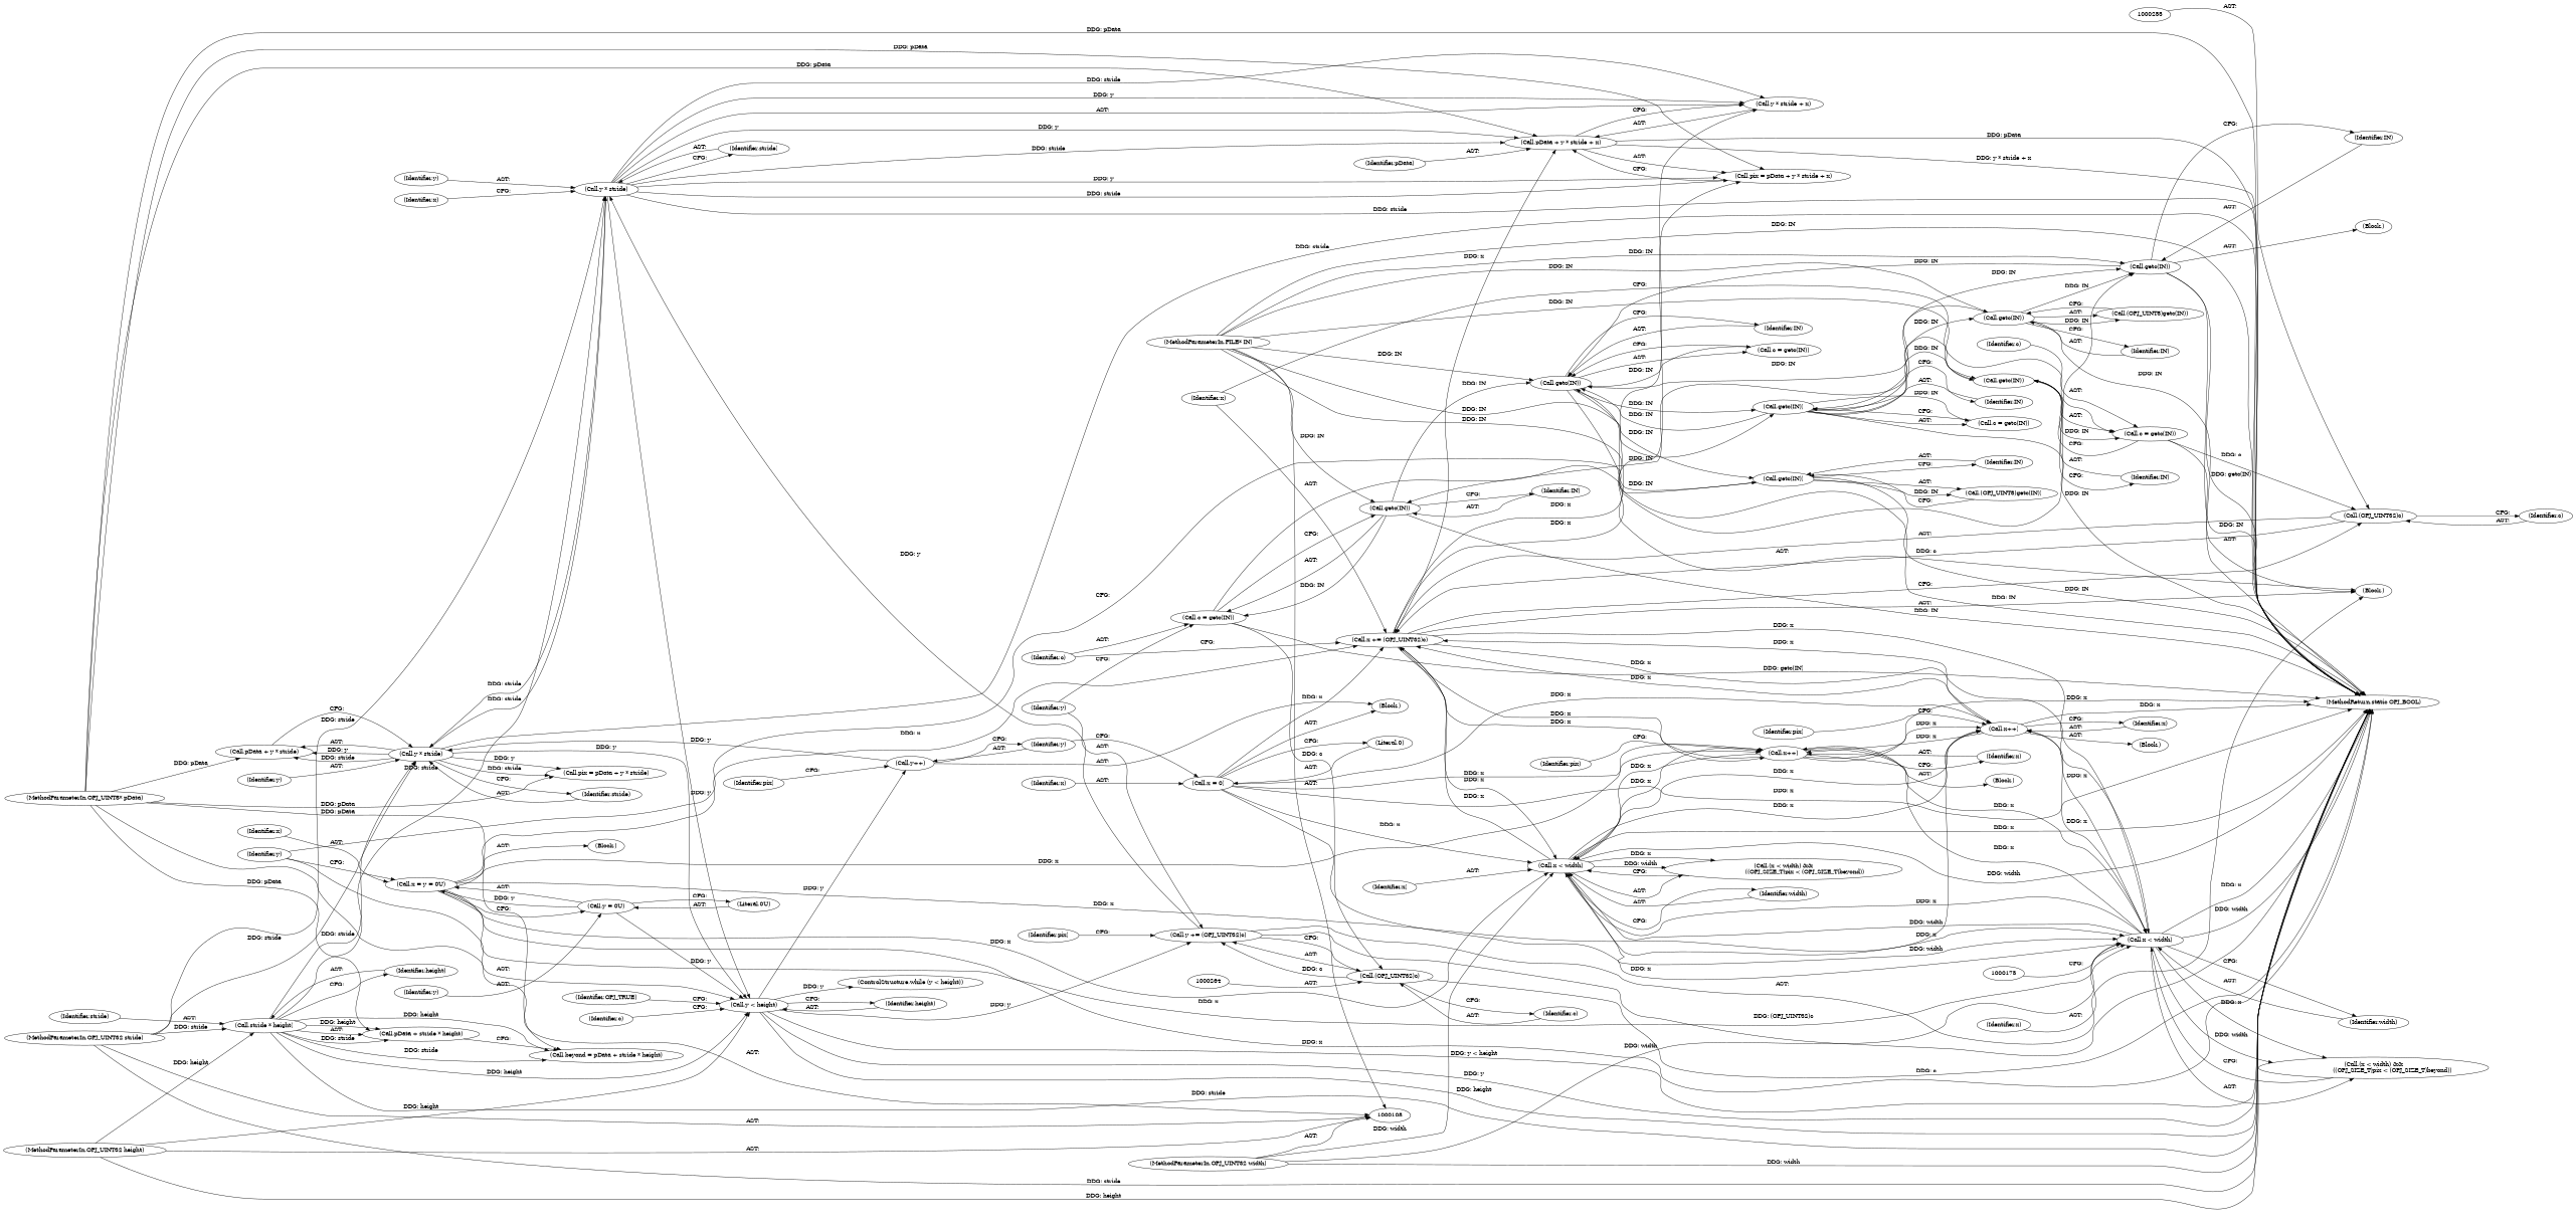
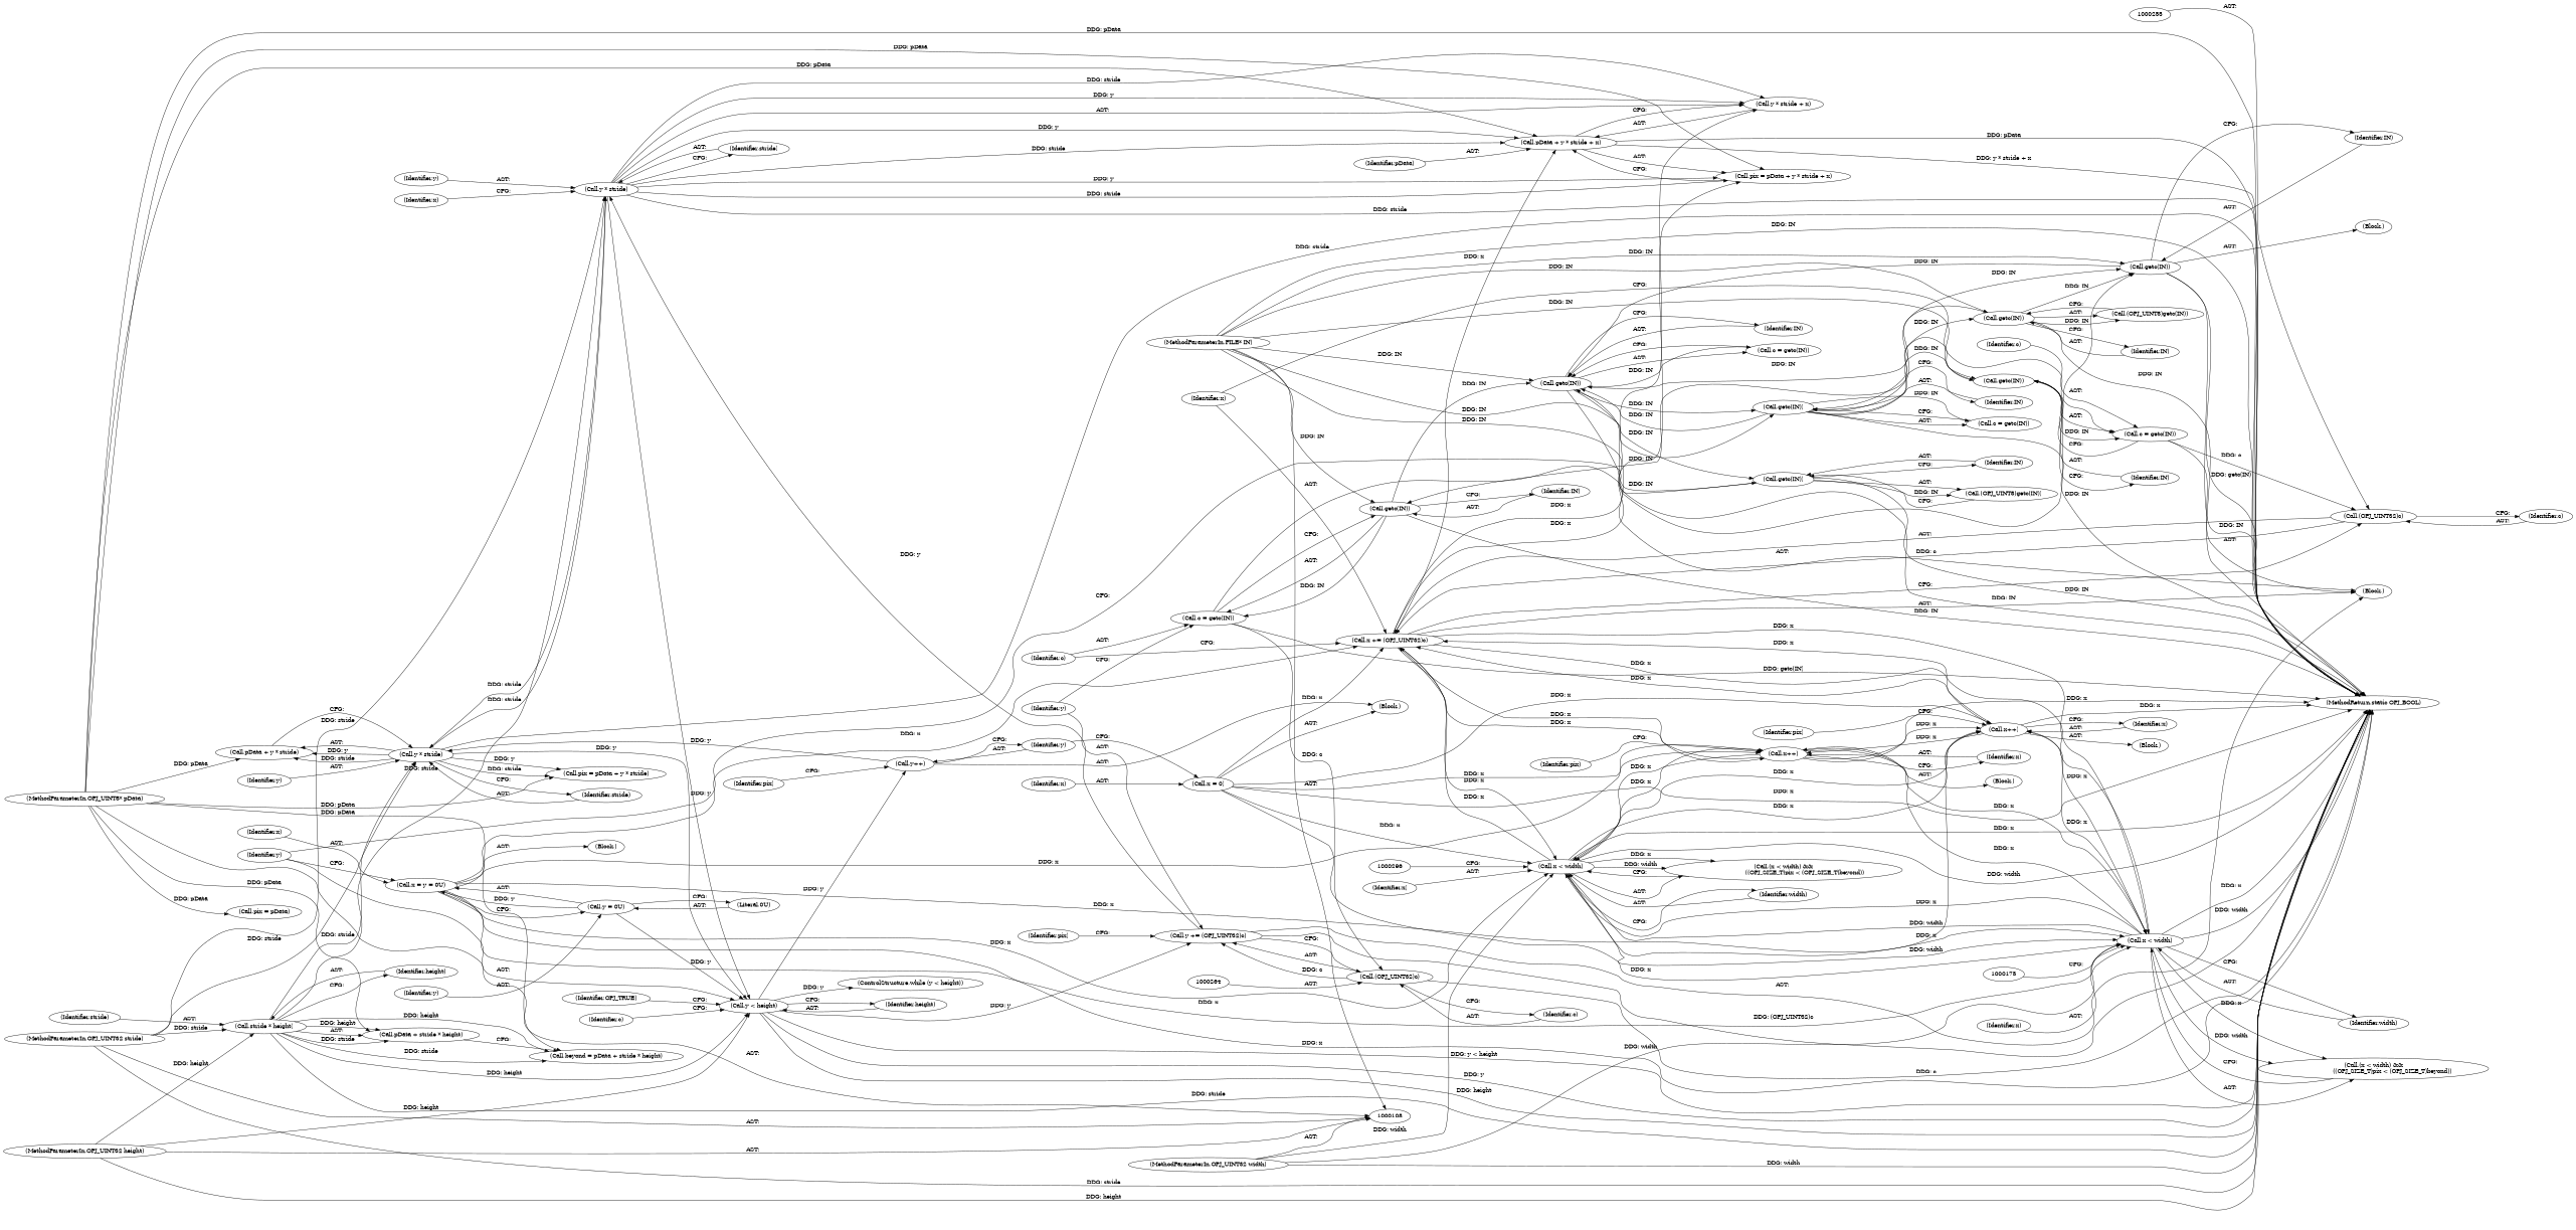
  digraph {
    rankdir=LR
    n1 [label="(Call,pData + y * stride + x)"]
    n2 [label="(MethodReturn,static OPJ_BOOL)"]
    n3 [label="(Call,y * stride + x)"]
    n4 [label="(Call,pix = pData + y * stride + x)"]
    n5 [label="(MethodParameterIn,OPJ_UINT8* pData)"]
    n6 [label="(Call,pData + stride * height)"]
    n7 [label="(Call,beyond = pData + stride * height)"]
    n8 [label="(Call,pData + y * stride)"]
+   n9 [label="(Call,pix = pData)"]
    n10 [label="(Call,pix = pData + y * stride)"]
    1000108
    n12 [label="(Call,y * stride)"]
    n13 [label="(Call,y * stride)"]
    n14 [label="(Call,y < height)"]
    n15 [label="(Identifier,stride)"]
    n16 [label="(Call,y += (OPJ_UINT32)c)"]
    n17 [label="(Call,y++)"]
    n18 [label="(Identifier,height)"]
    n19 [label="(ControlStructure,while (y < height))"]
    n20 [label="(Identifier,stride)"]
    n21 [label="(Call,(OPJ_UINT32)c)"]
    n22 [label="(Block,)"]
    n23 [label="(Identifier,c)"]
    n24 [label="(Call,c = getc(IN))"]
    n25 [label="(Call,getc(IN))"]
    n26 [label="(Call,getc(IN))"]
    n27 [label="(Identifier,IN)"]
    n28 [label="(Call,getc(IN))"]
    n29 [label="(Call,getc(IN))"]
    n30 [label="(Call,c = getc(IN))"]
    n31 [label="(Identifier,IN)"]
    n32 [label="(Call,getc(IN))"]
    n33 [label="(Call,c = getc(IN))"]
    n34 [label="(Identifier,IN)"]
    n35 [label="(Call,(OPJ_UINT32)c)"]
    n36 [label="(Call,getc(IN))"]
    n37 [label="(Call,getc(IN))"]
    n38 [label="(Identifier,IN)"]
    n39 [label="(Call,c = getc(IN))"]
    n40 [label="(Identifier,IN)"]
    n41 [label="(Block,)"]
    n42 [label="(Identifier,IN)"]
    n43 [label="(Call,(OPJ_UINT8)getc(IN))"]
    n44 [label="(Call,(OPJ_UINT8)getc(IN))"]
    n45 [label="(Identifier,IN)"]
    n46 [label="(MethodParameterIn,FILE* IN)"]
    n47 [label="(Identifier,y)"]
    n48 [label="(Block,)"]
    n49 [label="(Call,x = 0)"]
    n50 [label="(Call,stride * height)"]
    n51 [label="(Identifier,height)"]
    n52 [label="(MethodParameterIn,OPJ_UINT32 stride)"]
    n53 [label="(MethodParameterIn,OPJ_UINT32 height)"]
    n54 [label="(Call,y = 0U)"]
    n55 [label="(Call,x = y = 0U)"]
    n56 [label="(Literal,0U)"]
    n57 [label="(Call,x += (OPJ_UINT32)c)"]
    n58 [label="(Call,x < width)"]
    n59 [label="(Call,x++)"]
    n60 [label="(Call,x++)"]
    n61 [label="(Call,x < width)"]
    n62 [label="(Block,)"]
    n63 [label="(Identifier,c)"]
    n64 [label="(Identifier,width)"]
    n65 [label="(Call,(x < width) &&\n                        ((OPJ_SIZE_T)pix < (OPJ_SIZE_T)beyond))"]
    n66 [label="(Identifier,x)"]
    n67 [label="(Block,)"]
    n68 [label="(Identifier,x)"]
    n69 [label="(Block,)"]
    n70 [label="(Call,(x < width) &&\n                     ((OPJ_SIZE_T)pix < (OPJ_SIZE_T)beyond))"]
    n71 [label="(Identifier,width)"]
-   n72 [label="(Literal,0)"]
    n73 [label="(MethodParameterIn,OPJ_UINT32 width)"]
    n74 [label="(Identifier,y)"]
    n75 [label="(Identifier,stride)"]
    n76 [label="(Identifier,x)"]
    n77 [label="(Identifier,x)"]
    n78 [label="(Identifier,pix)"]
    n79 [label="(Identifier,pix)"]
    n80 [label="(Identifier,x)"]
    n81 [label="(Identifier,x)"]
    n82 [label="(Identifier,c)"]
    n83 [label="(Identifier,y)"]
    n84 [label="(Identifier,y)"]
    n85 [label="(Identifier,OPJ_TRUE)"]
    n86 [label="(Identifier,pData)"]
    n87 [label="(Identifier,pix)"]
    n88 [label="(Identifier,x)"]
    n89 [label="(Identifier,pix)"]
    n90 [label="(Identifier,c)"]
    n91 [label="(Identifier,y)"]
    n92 [label="(Identifier,x)"]
    n93 [label="(Identifier,c)"]
    n94 [label="(Identifier,y)"]
    1000264
    1000255
+   1000296
    1000175
    n1 -> n2 [label="DDG: pData"]
    n1 -> n2 [label="DDG: y * stride + x"]
    n1 -> n3 [label="CFG: "]
    n1 -> n4 [label="AST: "]
    n3 -> n1 [label="AST: "]
    n4 -> n1 [label="CFG: "]
    n5 -> n1 [label="DDG: pData"]
    n5 -> n2 [label="DDG: pData"]
    n5 -> n4 [label="DDG: pData"]
    n5 -> n6 [label="DDG: pData"]
    n5 -> n7 [label="DDG: pData"]
    n5 -> n8 [label="DDG: pData"]
+   n5 -> n9 [label="DDG: pData"]
    n5 -> n10 [label="DDG: pData"]
    n5 -> 1000108 [label="AST: "]
    n6 -> n7 [label="CFG: "]
    n8 -> n12 [label="CFG: "]
    n12 -> n2 [label="DDG: stride"]
    n12 -> n8 [label="AST: "]
    n12 -> n8 [label="DDG: y"]
    n12 -> n8 [label="DDG: stride"]
    n12 -> n10 [label="DDG: y"]
    n12 -> n10 [label="DDG: stride"]
    n12 -> n13 [label="DDG: stride"]
    n12 -> n14 [label="DDG: y"]
    n12 -> n20 [label="CFG: "]
    n13 -> n1 [label="DDG: y"]
    n13 -> n1 [label="DDG: stride"]
    n13 -> n2 [label="DDG: stride"]
    n13 -> n3 [label="AST: "]
    n13 -> n3 [label="DDG: y"]
    n13 -> n3 [label="DDG: stride"]
    n13 -> n4 [label="DDG: y"]
    n13 -> n4 [label="DDG: stride"]
    n13 -> n12 [label="DDG: stride"]
    n13 -> n14 [label="DDG: y"]
    n13 -> n15 [label="CFG: "]
    n14 -> n2 [label="DDG: y < height"]
    n14 -> n2 [label="DDG: y"]
    n14 -> n2 [label="DDG: height"]
    n14 -> n16 [label="DDG: y"]
    n14 -> n17 [label="DDG: y"]
    n14 -> n18 [label="CFG: "]
    n14 -> n19 [label="DDG: y"]
    n15 -> n13 [label="AST: "]
    n16 -> n2 [label="DDG: (OPJ_UINT32)c"]
    n16 -> n13 [label="DDG: y"]
    n16 -> n21 [label="CFG: "]
    n16 -> n22 [label="AST: "]
    n17 -> n12 [label="DDG: y"]
    n17 -> n47 [label="CFG: "]
    n17 -> n48 [label="AST: "]
    n18 -> n14 [label="AST: "]
    n20 -> n12 [label="AST: "]
    n21 -> n2 [label="DDG: c"]
    n21 -> n16 [label="AST: "]
    n21 -> n16 [label="DDG: c"]
    n21 -> n23 [label="CFG: "]
    n23 -> n21 [label="AST: "]
    n24 -> n2 [label="DDG: getc(IN)"]
    n24 -> n21 [label="DDG: c"]
    n24 -> n22 [label="AST: "]
    n24 -> n25 [label="CFG: "]
    n25 -> n2 [label="DDG: IN"]
    n25 -> n24 [label="AST: "]
    n25 -> n24 [label="DDG: IN"]
    n25 -> n26 [label="DDG: IN"]
    n25 -> n27 [label="CFG: "]
    n26 -> n2 [label="DDG: IN"]
    n26 -> n28 [label="DDG: IN"]
    n26 -> n29 [label="DDG: IN"]
    n26 -> n30 [label="AST: "]
    n26 -> n30 [label="DDG: IN"]
    n26 -> n31 [label="CFG: "]
    n27 -> n25 [label="AST: "]
    n28 -> n2 [label="DDG: IN"]
    n28 -> n26 [label="DDG: IN"]
    n28 -> n32 [label="DDG: IN"]
    n28 -> n36 [label="DDG: IN"]
    n28 -> n37 [label="DDG: IN"]
    n28 -> n38 [label="CFG: "]
    n28 -> n39 [label="AST: "]
    n28 -> n39 [label="DDG: IN"]
    n29 -> n2 [label="DDG: IN"]
    n29 -> n26 [label="DDG: IN"]
    n29 -> n44 [label="AST: "]
    n29 -> n44 [label="DDG: IN"]
    n29 -> n45 [label="CFG: "]
    n30 -> n26 [label="CFG: "]
    n31 -> n26 [label="AST: "]
    n32 -> n25 [label="DDG: IN"]
    n32 -> n33 [label="AST: "]
    n32 -> n33 [label="DDG: IN"]
    n32 -> n34 [label="CFG: "]
    n33 -> n22 [label="AST: "]
    n33 -> n32 [label="CFG: "]
    n33 -> n35 [label="DDG: c"]
    n34 -> n32 [label="AST: "]
    n35 -> n57 [label="AST: "]
    n35 -> n57 [label="DDG: c"]
    n35 -> n63 [label="CFG: "]
    n36 -> n2 [label="DDG: getc(IN)"]
    n36 -> n2 [label="DDG: IN"]
    n36 -> n26 [label="DDG: IN"]
    n36 -> n40 [label="CFG: "]
    n36 -> n41 [label="AST: "]
    n37 -> n2 [label="DDG: IN"]
    n37 -> n26 [label="DDG: IN"]
    n37 -> n36 [label="DDG: IN"]
    n37 -> n42 [label="CFG: "]
    n37 -> n43 [label="AST: "]
    n37 -> n43 [label="DDG: IN"]
    n38 -> n28 [label="AST: "]
    n39 -> n28 [label="CFG: "]
    n40 -> n36 [label="AST: "]
    n42 -> n37 [label="AST: "]
    n43 -> n37 [label="CFG: "]
    n44 -> n29 [label="CFG: "]
    n45 -> n29 [label="AST: "]
    n46 -> n2 [label="DDG: IN"]
    n46 -> 1000108 [label="AST: "]
    n46 -> n25 [label="DDG: IN"]
    n46 -> n26 [label="DDG: IN"]
    n46 -> n28 [label="DDG: IN"]
    n46 -> n29 [label="DDG: IN"]
    n46 -> n32 [label="DDG: IN"]
    n46 -> n36 [label="DDG: IN"]
    n46 -> n37 [label="DDG: IN"]
    n47 -> n17 [label="AST: "]
    n47 -> n49 [label="CFG: "]
    n49 -> n2 [label="DDG: x"]
    n49 -> n48 [label="AST: "]
    n49 -> n57 [label="DDG: x"]
    n49 -> n58 [label="DDG: x"]
    n49 -> n59 [label="DDG: x"]
    n49 -> n60 [label="DDG: x"]
    n49 -> n61 [label="DDG: x"]
-   n49 -> n72 [label="CFG: "]
    n50 -> n2 [label="DDG: stride"]
    n50 -> n6 [label="AST: "]
    n50 -> n6 [label="DDG: stride"]
    n50 -> n6 [label="DDG: height"]
    n50 -> n7 [label="DDG: stride"]
    n50 -> n7 [label="DDG: height"]
    n50 -> n12 [label="DDG: stride"]
    n50 -> n13 [label="DDG: stride"]
    n50 -> n14 [label="DDG: height"]
    n50 -> n51 [label="CFG: "]
    n51 -> n50 [label="AST: "]
    n52 -> n2 [label="DDG: stride"]
    n52 -> 1000108 [label="AST: "]
    n52 -> n12 [label="DDG: stride"]
    n52 -> n13 [label="DDG: stride"]
    n52 -> n50 [label="DDG: stride"]
    n53 -> n2 [label="DDG: height"]
    n53 -> 1000108 [label="AST: "]
    n53 -> n14 [label="DDG: height"]
    n53 -> n50 [label="DDG: height"]
    n54 -> n14 [label="DDG: y"]
    n54 -> n55 [label="AST: "]
    n54 -> n55 [label="DDG: y"]
    n54 -> n56 [label="CFG: "]
    n55 -> n2 [label="DDG: x"]
    n55 -> n54 [label="CFG: "]
    n55 -> n57 [label="DDG: x"]
    n55 -> n58 [label="DDG: x"]
    n55 -> n59 [label="DDG: x"]
    n55 -> n60 [label="DDG: x"]
    n55 -> n61 [label="DDG: x"]
    n55 -> n62 [label="AST: "]
    n56 -> n54 [label="AST: "]
    n57 -> n1 [label="DDG: x"]
    n57 -> n3 [label="DDG: x"]
    n57 -> n4 [label="DDG: x"]
    n57 -> n22 [label="AST: "]
    n57 -> n35 [label="CFG: "]
    n57 -> n58 [label="DDG: x"]
    n57 -> n59 [label="DDG: x"]
    n57 -> n60 [label="DDG: x"]
    n57 -> n61 [label="DDG: x"]
    n58 -> n2 [label="DDG: x"]
    n58 -> n2 [label="DDG: width"]
    n58 -> n57 [label="DDG: x"]
    n58 -> n59 [label="DDG: x"]
    n58 -> n60 [label="DDG: x"]
    n58 -> n61 [label="DDG: x"]
    n58 -> n61 [label="DDG: width"]
    n58 -> n64 [label="CFG: "]
    n58 -> n65 [label="AST: "]
    n58 -> n65 [label="DDG: x"]
    n58 -> n65 [label="DDG: width"]
    n59 -> n2 [label="DDG: x"]
    n59 -> n57 [label="DDG: x"]
    n59 -> n58 [label="DDG: x"]
    n59 -> n60 [label="DDG: x"]
    n59 -> n61 [label="DDG: x"]
    n59 -> n66 [label="CFG: "]
    n59 -> n67 [label="AST: "]
    n60 -> n2 [label="DDG: x"]
    n60 -> n57 [label="DDG: x"]
    n60 -> n58 [label="DDG: x"]
    n60 -> n59 [label="DDG: x"]
    n60 -> n61 [label="DDG: x"]
    n60 -> n68 [label="CFG: "]
    n60 -> n69 [label="AST: "]
    n61 -> n2 [label="DDG: width"]
    n61 -> n2 [label="DDG: x"]
    n61 -> n57 [label="DDG: x"]
    n61 -> n58 [label="DDG: x"]
    n61 -> n58 [label="DDG: width"]
    n61 -> n59 [label="DDG: x"]
    n61 -> n60 [label="DDG: x"]
    n61 -> n70 [label="AST: "]
    n61 -> n70 [label="DDG: x"]
    n61 -> n70 [label="DDG: width"]
    n61 -> n71 [label="CFG: "]
    n63 -> n35 [label="AST: "]
    n64 -> n58 [label="AST: "]
    n65 -> n58 [label="CFG: "]
    n66 -> n59 [label="AST: "]
    n68 -> n60 [label="AST: "]
    n70 -> n61 [label="CFG: "]
    n71 -> n61 [label="AST: "]
-   n72 -> n49 [label="AST: "]
    n73 -> n2 [label="DDG: width"]
    n73 -> 1000108 [label="AST: "]
    n73 -> n58 [label="DDG: width"]
    n73 -> n61 [label="DDG: width"]
    n74 -> n13 [label="AST: "]
    n75 -> n50 [label="AST: "]
    n76 -> n33 [label="CFG: "]
    n76 -> n57 [label="AST: "]
    n77 -> n61 [label="AST: "]
    n78 -> n59 [label="CFG: "]
    n79 -> n16 [label="CFG: "]
    n80 -> n55 [label="AST: "]
    n81 -> n13 [label="CFG: "]
    n82 -> n33 [label="AST: "]
    n83 -> n12 [label="AST: "]
    n84 -> n16 [label="AST: "]
    n84 -> n24 [label="CFG: "]
    n85 -> n14 [label="CFG: "]
    n86 -> n1 [label="AST: "]
    n87 -> n17 [label="CFG: "]
    n88 -> n49 [label="AST: "]
    n89 -> n60 [label="CFG: "]
    n90 -> n24 [label="AST: "]
    n90 -> n57 [label="CFG: "]
    n91 -> n54 [label="AST: "]
    n92 -> n58 [label="AST: "]
    n93 -> n14 [label="CFG: "]
    n94 -> n14 [label="AST: "]
    n94 -> n36 [label="CFG: "]
    n94 -> n55 [label="CFG: "]
    1000264 -> n21 [label="AST: "]
    1000255 -> n35 [label="AST: "]
+   1000296 -> n58 [label="CFG: "]
    1000175 -> n61 [label="CFG: "]
  }
